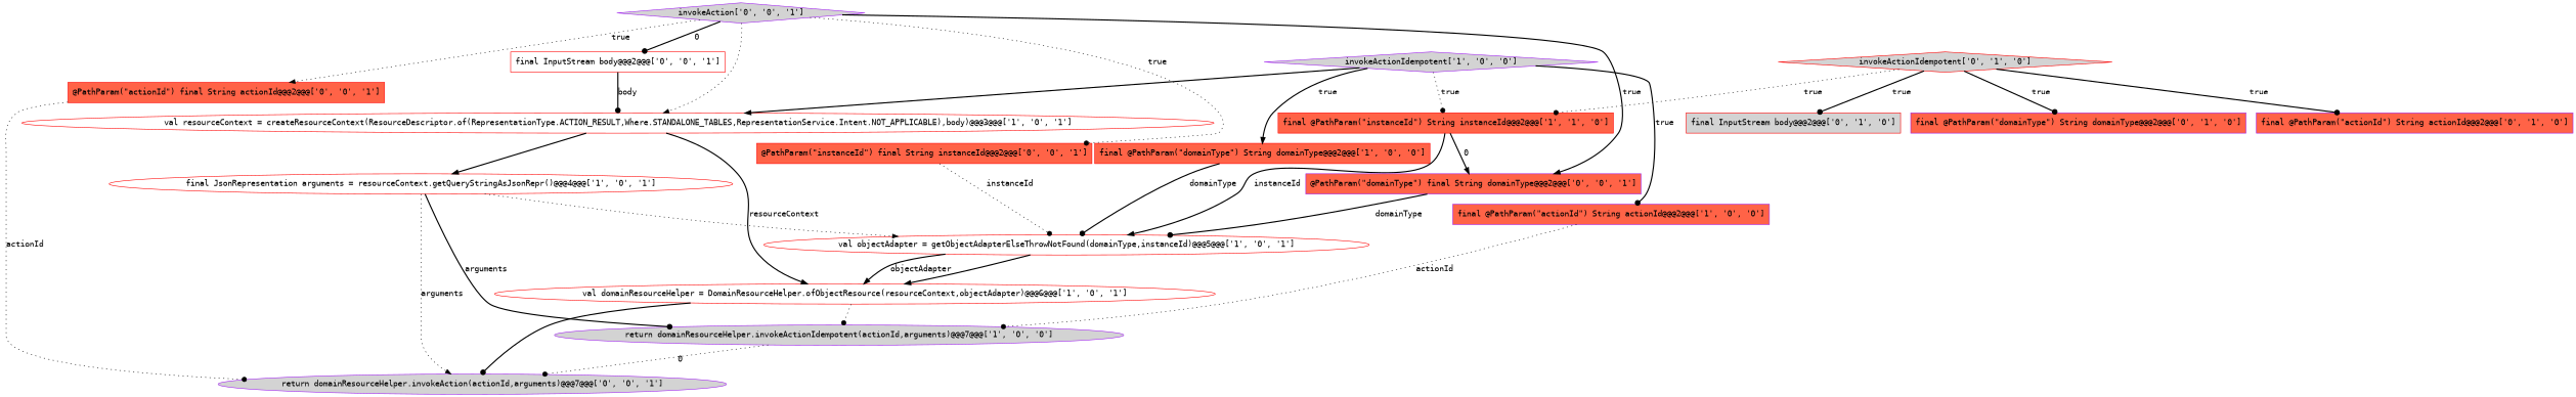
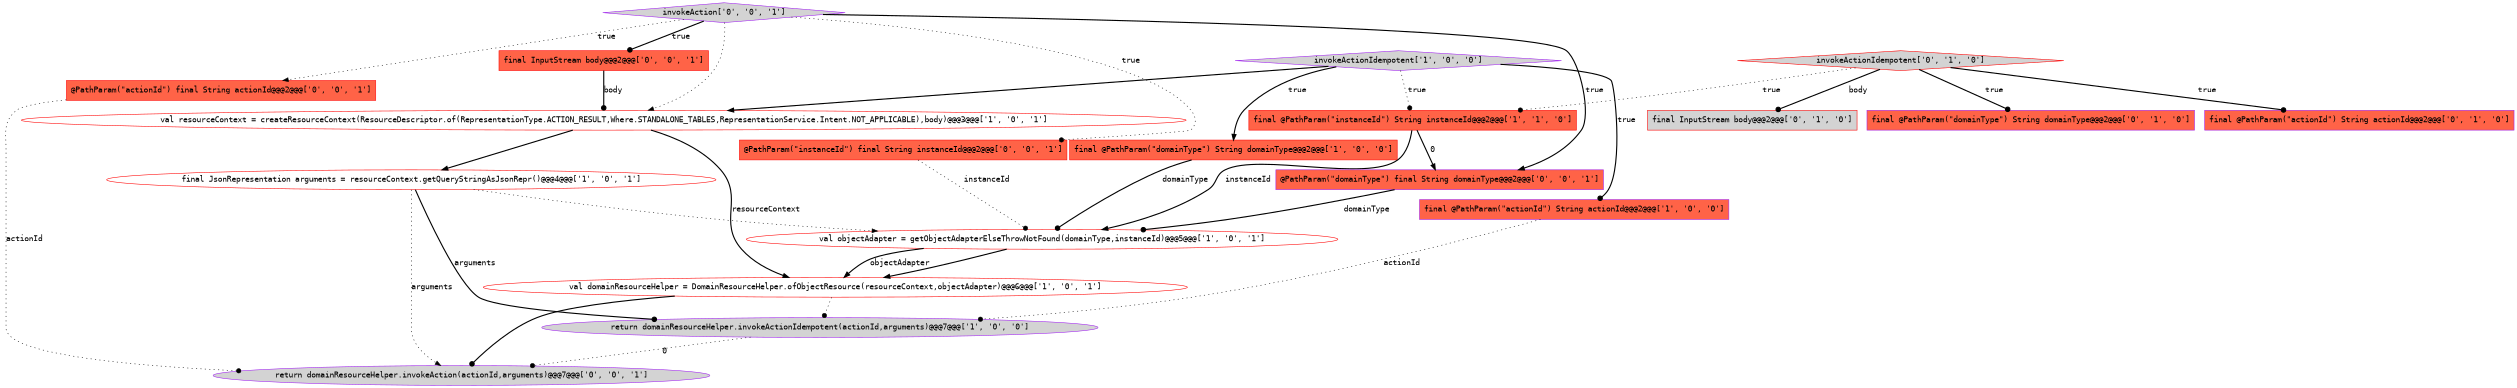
  digraph {
    fontname="DejaVu Sans Mono"
    node [color=red fillcolor=tomato fontname="DejaVu Sans Mono" shape=box style=filled]
    edge [arrowhead=dot fontname="DejaVu Sans Mono" style=bold]
    n1 [color=purple label="final @PathParam(\"actionId\") String actionId@@@2@@@['0', '1', '0']"]
    n2 [label="@PathParam(\"actionId\") final String actionId@@@2@@@['0', '0', '1']"]
    n3 [color=purple fillcolor=lightgray label="return domainResourceHelper.invokeAction(actionId,arguments)@@@7@@@['0', '0', '1']" shape=ellipse]
    n4 [label="final @PathParam(\"domainType\") String domainType@@@2@@@['1', '0', '0']"]
    n5 [fillcolor=white label="val objectAdapter = getObjectAdapterElseThrowNotFound(domainType,instanceId)@@@5@@@['1', '0', '1']" shape=ellipse]
    n6 [fillcolor=white label="val domainResourceHelper = DomainResourceHelper.ofObjectResource(resourceContext,objectAdapter)@@@6@@@['1', '0', '1']" shape=ellipse]
    n7 [color=purple fillcolor=lightgray label="return domainResourceHelper.invokeActionIdempotent(actionId,arguments)@@@7@@@['1', '0', '0']" shape=ellipse]
    n8 [color=purple fillcolor=lightgray label="invokeActionIdempotent['1', '0', '0']" shape=diamond]
    n9 [fillcolor=white label="val resourceContext = createResourceContext(ResourceDescriptor.of(RepresentationType.ACTION_RESULT,Where.STANDALONE_TABLES,RepresentationService.Intent.NOT_APPLICABLE),body)@@@3@@@['1', '0', '1']" shape=ellipse]
    n10 [label="final @PathParam(\"instanceId\") String instanceId@@@2@@@['1', '1', '0']"]
    n11 [color=purple label="final @PathParam(\"actionId\") String actionId@@@2@@@['1', '0', '0']"]
    n12 [fillcolor=white label="final JsonRepresentation arguments = resourceContext.getQueryStringAsJsonRepr()@@@4@@@['1', '0', '1']" shape=ellipse]
    n13 [color=purple label="@PathParam(\"domainType\") final String domainType@@@2@@@['0', '0', '1']"]
    n14 [fillcolor=lightgray label="final InputStream body@@@2@@@['0', '1', '0']"]
    n15 [fillcolor=lightgray label="invokeActionIdempotent['0', '1', '0']" shape=diamond]
    n16 [color=purple label="final @PathParam(\"domainType\") String domainType@@@2@@@['0', '1', '0']"]
    n17 [label="@PathParam(\"instanceId\") final String instanceId@@@2@@@['0', '0', '1']"]
    n18 [color=purple fillcolor=lightgray label="invokeAction['0', '0', '1']" shape=diamond]
-   n19 [fillcolor=white label="final InputStream body@@@2@@@['0', '0', '1']"]
+   n19 [label="final InputStream body@@@2@@@['0', '0', '1']"]
    n2 -> n3 [label=actionId style=dotted]
    n4 -> n5 [label=domainType]
    n5 -> n6 [arrowhead=normal]
    n5 -> n6 [arrowhead=normal label=objectAdapter]
    n6 -> n3
    n6 -> n7 [style=dotted]
    n7 -> n3 [label=0 style=dotted]
    n8 -> n4 [arrowhead=normal label=true]
    n8 -> n9 [arrowhead=normal]
    n8 -> n10 [label=true style=dotted]
    n8 -> n11 [label=true]
    n9 -> n6 [arrowhead=normal label=resourceContext]
    n9 -> n12 [arrowhead=normal]
    n10 -> n5 [arrowhead=normal label=instanceId]
    n10 -> n13 [arrowhead=normal label=0]
    n11 -> n7 [label=actionId style=dotted]
    n12 -> n3 [arrowhead=normal label=arguments style=dotted]
    n12 -> n5 [arrowhead=normal style=dotted]
    n12 -> n7 [label=arguments]
    n13 -> n5 [label=domainType]
    n15 -> n1 [label=true]
    n15 -> n10 [label=true style=dotted]
-   n15 -> n14 [label=true]
+   n15 -> n14 [label=body]
    n15 -> n16 [label=true]
    n17 -> n5 [label=instanceId style=dotted]
    n18 -> n2 [arrowhead=normal label=true style=dotted]
    n18 -> n9 [arrowhead=normal style=dotted]
    n18 -> n13 [arrowhead=normal label=true]
    n18 -> n17 [label=true style=dotted]
-   n18 -> n19 [label=0]
+   n18 -> n19 [label=true]
    n19 -> n9 [label=body]
  }
